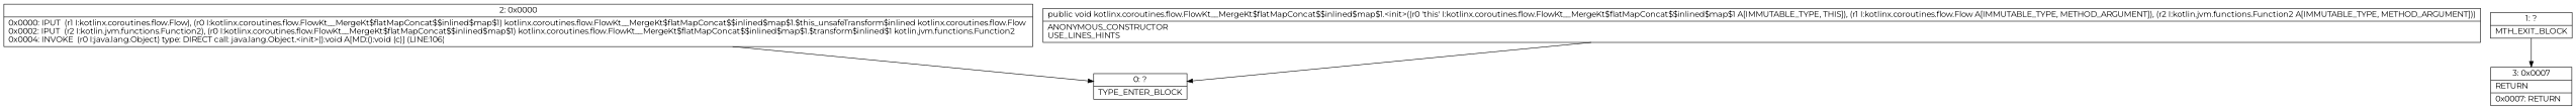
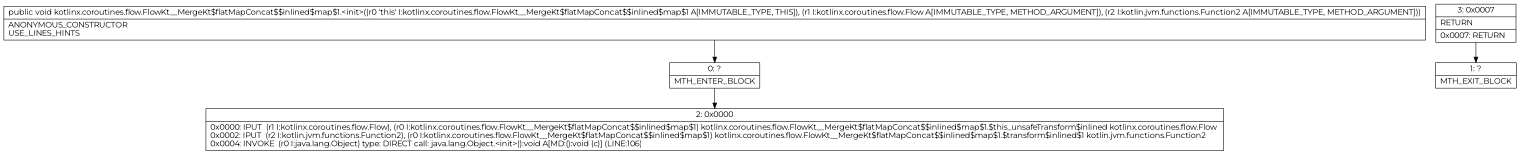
  digraph {
    fontname=Montserrat
    node [fontname=Montserrat shape=record]
    edge [fontname=Montserrat]
-   n1 [label="{0\:\ ?|TYPE_ENTER_BLOCK\l}"]
+   n1 [label="{0\:\ ?|MTH_ENTER_BLOCK\l}"]
    n2 [label="{2\:\ 0x0000|0x0000: IPUT  (r1 I:kotlinx.coroutines.flow.Flow), (r0 I:kotlinx.coroutines.flow.FlowKt__MergeKt$flatMapConcat$$inlined$map$1) kotlinx.coroutines.flow.FlowKt__MergeKt$flatMapConcat$$inlined$map$1.$this_unsafeTransform$inlined kotlinx.coroutines.flow.Flow \l0x0002: IPUT  (r2 I:kotlin.jvm.functions.Function2), (r0 I:kotlinx.coroutines.flow.FlowKt__MergeKt$flatMapConcat$$inlined$map$1) kotlinx.coroutines.flow.FlowKt__MergeKt$flatMapConcat$$inlined$map$1.$transform$inlined$1 kotlin.jvm.functions.Function2 \l0x0004: INVOKE  (r0 I:java.lang.Object) type: DIRECT call: java.lang.Object.\<init\>():void A[MD:():void (c)] (LINE:106)\l}"]
    n3 [label="{3\:\ 0x0007|RETURN\l|0x0007: RETURN   \l}"]
    n4 [label="{1\:\ ?|MTH_EXIT_BLOCK\l}"]
    n5 [label="{public void kotlinx.coroutines.flow.FlowKt__MergeKt$flatMapConcat$$inlined$map$1.\<init\>((r0 'this' I:kotlinx.coroutines.flow.FlowKt__MergeKt$flatMapConcat$$inlined$map$1 A[IMMUTABLE_TYPE, THIS]), (r1 I:kotlinx.coroutines.flow.Flow A[IMMUTABLE_TYPE, METHOD_ARGUMENT]), (r2 I:kotlin.jvm.functions.Function2 A[IMMUTABLE_TYPE, METHOD_ARGUMENT]))  | ANONYMOUS_CONSTRUCTOR\lUSE_LINES_HINTS\l}"]
-   n2 -> n1
-   n4 -> n3
+   n1 -> n2
+   n3 -> n4
    n5 -> n1
  }
